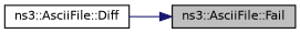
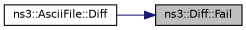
  digraph {
    rankdir=RL
    node [color=black fontname=Helvetica fontsize=10 shape=record style=filled]
-   n1 [fillcolor=grey75 fontcolor=black height=0.2 label="ns3::AsciiFile::Fail" width=0.4]
+   n1 [fillcolor=grey75 fontcolor=black height=0.2 label="ns3::Diff::Fail" width=0.4]
    n2 [fillcolor=white height=0.2 label="ns3::AsciiFile::Diff" width=0.4]
    n1 -> n2 [color=midnightblue dir=back fontname=Helvetica fontsize=10 labelfontname=Helvetica labelfontsize=10 style=solid]
  }
